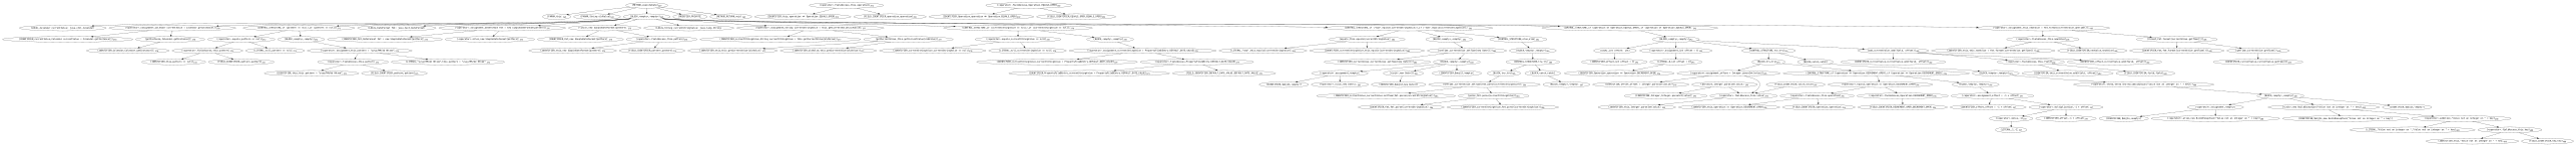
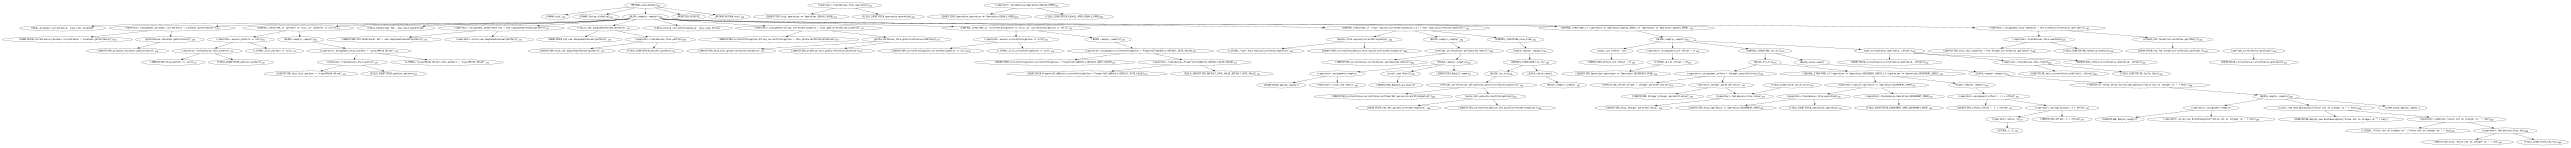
  digraph {
    fontname="JetBrains Mono"
    node [fontname="JetBrains Mono"]
    edge [fontname="JetBrains Mono"]
    n1 [label=<(METHOD,executeDate)<SUB>369</SUB>>]
    n2 [label=<(PARAM,this)<SUB>369</SUB>>]
    n3 [label=<(PARAM,String oldValue)<SUB>369</SUB>>]
    n4 [label=<(BLOCK,&lt;empty&gt;,&lt;empty&gt;)<SUB>369</SUB>>]
    n5 [label=<(MODIFIER,PRIVATE)>]
    n6 [label=<(METHOD_RETURN,void)<SUB>369</SUB>>]
    n7 [label=<(LOCAL,Calendar currentValue: java.util.Calendar)>]
    n8 [label=<(&lt;operator&gt;.assignment,Calendar currentValue = Calendar.getInstance())<SUB>370</SUB>>]
    n9 [label=<(CONTROL_STRUCTURE,if (pattern == null),if (pattern == null))<SUB>372</SUB>>]
    n10 [label=<(LOCAL,DateFormat fmt: java.text.DateFormat)>]
    n11 [label=<(&lt;operator&gt;.assignment,DateFormat fmt = new SimpleDateFormat(pattern))<SUB>375</SUB>>]
    n12 [label=<(&lt;init&gt;,new SimpleDateFormat(pattern))<SUB>375</SUB>>]
    n13 [label=<(LOCAL,String currentStringValue: java.lang.String)>]
    n14 [label=<(&lt;operator&gt;.assignment,String currentStringValue = this.getCurrentValue(oldValue))<SUB>377</SUB>>]
    n15 [label=<(CONTROL_STRUCTURE,if (currentStringValue == null),if (currentStringValue == null))<SUB>378</SUB>>]
    n16 [label=<(CONTROL_STRUCTURE,if (&quot;now&quot;.equals(currentStringValue)),if (&quot;now&quot;.equals(currentStringValue)))<SUB>382</SUB>>]
    n17 [label=<(CONTROL_STRUCTURE,if (operation != Operation.EQUALS_OPER),if (operation != Operation.EQUALS_OPER))<SUB>392</SUB>>]
    n18 [label=<(&lt;operator&gt;.assignment,this.newValue = fmt.format(currentValue.getTime()))<SUB>405</SUB>>]
    n19 [label=<(IDENTIFIER,currentValue,Calendar currentValue = Calendar.getInstance())<SUB>370</SUB>>]
    n20 [label=<(getInstance,Calendar.getInstance())<SUB>370</SUB>>]
    n21 [label=<(&lt;operator&gt;.equals,pattern == null)<SUB>372</SUB>>]
    n22 [label=<(BLOCK,&lt;empty&gt;,&lt;empty&gt;)<SUB>372</SUB>>]
    n23 [label=<(IDENTIFIER,fmt,DateFormat fmt = new SimpleDateFormat(pattern))<SUB>375</SUB>>]
    n24 [label=<(&lt;operator&gt;.alloc,new SimpleDateFormat(pattern))<SUB>375</SUB>>]
    n25 [label=<(IDENTIFIER,fmt,new SimpleDateFormat(pattern))<SUB>375</SUB>>]
    n26 [label=<(&lt;operator&gt;.fieldAccess,this.pattern)<SUB>375</SUB>>]
    n27 [label=<(IDENTIFIER,currentStringValue,String currentStringValue = this.getCurrentValue(oldValue))<SUB>377</SUB>>]
    n28 [label=<(getCurrentValue,this.getCurrentValue(oldValue))<SUB>377</SUB>>]
    n29 [label=<(&lt;operator&gt;.equals,currentStringValue == null)<SUB>378</SUB>>]
    n30 [label=<(BLOCK,&lt;empty&gt;,&lt;empty&gt;)<SUB>378</SUB>>]
    n31 [label=<(equals,this.equals(currentStringValue))<SUB>382</SUB>>]
    n32 [label=<(BLOCK,&lt;empty&gt;,&lt;empty&gt;)<SUB>382</SUB>>]
    n33 [label=<(CONTROL_STRUCTURE,else,else)<SUB>384</SUB>>]
    n34 [label=<(BLOCK,&lt;empty&gt;,&lt;empty&gt;)<SUB>392</SUB>>]
    n35 [label=<(&lt;operator&gt;.fieldAccess,this.newValue)<SUB>405</SUB>>]
    n36 [label=<(format,fmt.format(currentValue.getTime()))<SUB>405</SUB>>]
    n37 [label=<(IDENTIFIER,Calendar,Calendar.getInstance())<SUB>370</SUB>>]
    n38 [label=<(&lt;operator&gt;.fieldAccess,this.pattern)<SUB>372</SUB>>]
    n39 [label=<(LITERAL,null,pattern == null)<SUB>372</SUB>>]
    n40 [label=<(&lt;operator&gt;.assignment,this.pattern = &quot;yyyy/MM/dd HH:mm&quot;)<SUB>373</SUB>>]
    n41 [label=<(IDENTIFIER,this,pattern == null)<SUB>372</SUB>>]
    n42 [label=<(FIELD_IDENTIFIER,pattern,pattern)<SUB>372</SUB>>]
    n43 [label=<(&lt;operator&gt;.fieldAccess,this.pattern)<SUB>373</SUB>>]
    n44 [label=<(LITERAL,&quot;yyyy/MM/dd HH:mm&quot;,this.pattern = &quot;yyyy/MM/dd HH:mm&quot;)<SUB>373</SUB>>]
    n45 [label=<(IDENTIFIER,this,this.pattern = &quot;yyyy/MM/dd HH:mm&quot;)<SUB>373</SUB>>]
    n46 [label=<(FIELD_IDENTIFIER,pattern,pattern)<SUB>373</SUB>>]
    n47 [label=<(IDENTIFIER,this,new SimpleDateFormat(pattern))<SUB>375</SUB>>]
    n48 [label=<(FIELD_IDENTIFIER,pattern,pattern)<SUB>375</SUB>>]
    n49 [label=<(IDENTIFIER,this,this.getCurrentValue(oldValue))<SUB>377</SUB>>]
    n50 [label=<(IDENTIFIER,oldValue,this.getCurrentValue(oldValue))<SUB>377</SUB>>]
    n51 [label=<(IDENTIFIER,currentStringValue,currentStringValue == null)<SUB>378</SUB>>]
    n52 [label=<(LITERAL,null,currentStringValue == null)<SUB>378</SUB>>]
    n53 [label=<(&lt;operator&gt;.assignment,currentStringValue = PropertyFile$Entry.DEFAULT_DATE_VALUE)<SUB>379</SUB>>]
    n54 [label=<(IDENTIFIER,currentStringValue,currentStringValue = PropertyFile$Entry.DEFAULT_DATE_VALUE)<SUB>379</SUB>>]
    n55 [label=<(&lt;operator&gt;.fieldAccess,PropertyFile$Entry.DEFAULT_DATE_VALUE)<SUB>379</SUB>>]
    n56 [label=<(IDENTIFIER,PropertyFile$Entry,currentStringValue = PropertyFile$Entry.DEFAULT_DATE_VALUE)<SUB>379</SUB>>]
    n57 [label=<(FIELD_IDENTIFIER,DEFAULT_DATE_VALUE,DEFAULT_DATE_VALUE)<SUB>379</SUB>>]
    n58 [label=<(LITERAL,&quot;now&quot;,this.equals(currentStringValue))<SUB>382</SUB>>]
    n59 [label=<(IDENTIFIER,currentStringValue,this.equals(currentStringValue))<SUB>382</SUB>>]
    n60 [label=<(setTime,currentValue.setTime(new Date()))<SUB>383</SUB>>]
    n61 [label=<(BLOCK,&lt;empty&gt;,&lt;empty&gt;)<SUB>384</SUB>>]
    n62 [label=<(IDENTIFIER,currentValue,currentValue.setTime(new Date()))<SUB>383</SUB>>]
    n63 [label=<(BLOCK,&lt;empty&gt;,&lt;empty&gt;)<SUB>383</SUB>>]
    n64 [label=<(&lt;operator&gt;.assignment,&lt;empty&gt;)>]
    n65 [label=<(&lt;init&gt;,new Date())<SUB>383</SUB>>]
    n66 [label=<(IDENTIFIER,$obj13,&lt;empty&gt;)>]
    n67 [label=<(IDENTIFIER,$obj13,&lt;empty&gt;)>]
    n68 [label=<(&lt;operator&gt;.alloc,new Date())<SUB>383</SUB>>]
    n69 [label=<(IDENTIFIER,$obj13,new Date())>]
    n70 [label=<(CONTROL_STRUCTURE,try,try)<SUB>385</SUB>>]
    n71 [label=<(BLOCK,try,try)<SUB>385</SUB>>]
    n72 [label=<(BLOCK,catch,catch)>]
    n73 [label=<(setTime,currentValue.setTime(fmt.parse(currentStringValue)))<SUB>386</SUB>>]
    n74 [label=<(BLOCK,&lt;empty&gt;,&lt;empty&gt;)<SUB>387</SUB>>]
    n75 [label=<(IDENTIFIER,currentValue,currentValue.setTime(fmt.parse(currentStringValue)))<SUB>386</SUB>>]
    n76 [label=<(parse,fmt.parse(currentStringValue))<SUB>386</SUB>>]
    n77 [label=<(IDENTIFIER,fmt,fmt.parse(currentStringValue))<SUB>386</SUB>>]
    n78 [label=<(IDENTIFIER,currentStringValue,fmt.parse(currentStringValue))<SUB>386</SUB>>]
    n79 [label=<(LOCAL,int offset: int)>]
    n80 [label=<(&lt;operator&gt;.assignment,int offset = 0)<SUB>393</SUB>>]
    n81 [label=<(CONTROL_STRUCTURE,try,try)<SUB>394</SUB>>]
    n82 [label=<(add,currentValue.add(field, offset))<SUB>402</SUB>>]
    n83 [label=<(&lt;operator&gt;.fieldAccess,this.operation)<SUB>392</SUB>>]
    n84 [label=<(IDENTIFIER,this,operation != Operation.EQUALS_OPER)<SUB>392</SUB>>]
    n85 [label=<(FIELD_IDENTIFIER,operation,operation)<SUB>392</SUB>>]
    n86 [label=<(&lt;operator&gt;.fieldAccess,Operation.EQUALS_OPER)<SUB>392</SUB>>]
    n87 [label=<(IDENTIFIER,Operation,operation != Operation.EQUALS_OPER)<SUB>392</SUB>>]
    n88 [label=<(FIELD_IDENTIFIER,EQUALS_OPER,EQUALS_OPER)<SUB>392</SUB>>]
    n89 [label=<(IDENTIFIER,offset,int offset = 0)<SUB>393</SUB>>]
    n90 [label=<(LITERAL,0,int offset = 0)<SUB>393</SUB>>]
    n91 [label=<(BLOCK,try,try)<SUB>394</SUB>>]
    n92 [label=<(BLOCK,catch,catch)>]
    n93 [label=<(IDENTIFIER,currentValue,currentValue.add(field, offset))<SUB>402</SUB>>]
    n94 [label=<(&lt;operator&gt;.fieldAccess,this.field)<SUB>402</SUB>>]
    n95 [label=<(IDENTIFIER,offset,currentValue.add(field, offset))<SUB>402</SUB>>]
    n96 [label=<(IDENTIFIER,Operation,operation == Operation.DECREMENT_OPER)<SUB>396</SUB>>]
    n97 [label=<(&lt;operator&gt;.assignment,offset = Integer.parseInt(value))<SUB>395</SUB>>]
    n98 [label=<(CONTROL_STRUCTURE,if (operation == Operation.DECREMENT_OPER),if (operation == Operation.DECREMENT_OPER))<SUB>396</SUB>>]
    n99 [label=<(BLOCK,&lt;empty&gt;,&lt;empty&gt;)<SUB>399</SUB>>]
    n100 [label=<(IDENTIFIER,offset,offset = Integer.parseInt(value))<SUB>395</SUB>>]
    n101 [label=<(parseInt,Integer.parseInt(value))<SUB>395</SUB>>]
    n102 [label=<(&lt;operator&gt;.equals,operation == Operation.DECREMENT_OPER)<SUB>396</SUB>>]
    n103 [label=<(BLOCK,&lt;empty&gt;,&lt;empty&gt;)<SUB>396</SUB>>]
    n104 [label=<(IDENTIFIER,Integer,Integer.parseInt(value))<SUB>395</SUB>>]
    n105 [label=<(&lt;operator&gt;.fieldAccess,this.value)<SUB>395</SUB>>]
    n106 [label=<(IDENTIFIER,this,Integer.parseInt(value))<SUB>395</SUB>>]
    n107 [label=<(FIELD_IDENTIFIER,value,value)<SUB>395</SUB>>]
    n108 [label=<(&lt;operator&gt;.fieldAccess,this.operation)<SUB>396</SUB>>]
    n109 [label=<(&lt;operator&gt;.fieldAccess,Operation.DECREMENT_OPER)<SUB>396</SUB>>]
    n110 [label=<(&lt;operator&gt;.assignment,offset = -1 * offset)<SUB>397</SUB>>]
    n111 [label=<(IDENTIFIER,this,operation == Operation.DECREMENT_OPER)<SUB>396</SUB>>]
    n112 [label=<(FIELD_IDENTIFIER,operation,operation)<SUB>396</SUB>>]
    n113 [label=<(FIELD_IDENTIFIER,DECREMENT_OPER,DECREMENT_OPER)<SUB>396</SUB>>]
    n114 [label=<(IDENTIFIER,offset,offset = -1 * offset)<SUB>397</SUB>>]
    n115 [label=<(&lt;operator&gt;.multiplication,-1 * offset)<SUB>397</SUB>>]
    n116 [label=<(&lt;operator&gt;.minus,-1)<SUB>397</SUB>>]
    n117 [label=<(IDENTIFIER,offset,-1 * offset)<SUB>397</SUB>>]
    n118 [label=<(LITERAL,1,-1)<SUB>397</SUB>>]
    n119 [label=<(&lt;operator&gt;.throw,throw new BuildException(&quot;Value not an integer on &quot; + key);)<SUB>400</SUB>>]
    n120 [label=<(BLOCK,&lt;empty&gt;,&lt;empty&gt;)<SUB>400</SUB>>]
    n121 [label=<(&lt;operator&gt;.assignment,&lt;empty&gt;)>]
    n122 [label=<(&lt;init&gt;,new BuildException(&quot;Value not an integer on &quot; + key))<SUB>400</SUB>>]
    n123 [label=<(IDENTIFIER,$obj14,&lt;empty&gt;)>]
    n124 [label=<(IDENTIFIER,$obj14,&lt;empty&gt;)>]
    n125 [label=<(&lt;operator&gt;.alloc,new BuildException(&quot;Value not an integer on &quot; + key))<SUB>400</SUB>>]
    n126 [label=<(IDENTIFIER,$obj14,new BuildException(&quot;Value not an integer on &quot; + key))>]
    n127 [label=<(&lt;operator&gt;.addition,&quot;Value not an integer on &quot; + key)<SUB>400</SUB>>]
    n128 [label=<(LITERAL,&quot;Value not an integer on &quot;,&quot;Value not an integer on &quot; + key)<SUB>400</SUB>>]
    n129 [label=<(&lt;operator&gt;.fieldAccess,this.key)<SUB>400</SUB>>]
    n130 [label=<(IDENTIFIER,this,&quot;Value not an integer on &quot; + key)<SUB>400</SUB>>]
    n131 [label=<(FIELD_IDENTIFIER,key,key)<SUB>400</SUB>>]
    n132 [label=<(IDENTIFIER,this,currentValue.add(field, offset))<SUB>402</SUB>>]
    n133 [label=<(FIELD_IDENTIFIER,field,field)<SUB>402</SUB>>]
    n134 [label=<(IDENTIFIER,this,this.newValue = fmt.format(currentValue.getTime()))<SUB>405</SUB>>]
    n135 [label=<(FIELD_IDENTIFIER,newValue,newValue)<SUB>405</SUB>>]
    n136 [label=<(IDENTIFIER,fmt,fmt.format(currentValue.getTime()))<SUB>405</SUB>>]
    n137 [label=<(getTime,currentValue.getTime())<SUB>405</SUB>>]
    n138 [label=<(IDENTIFIER,currentValue,currentValue.getTime())<SUB>405</SUB>>]
    n1 -> n2
    n1 -> n3
    n1 -> n4
    n1 -> n5
    n1 -> n6
    n4 -> n7
    n4 -> n8
    n4 -> n9
    n4 -> n10
    n4 -> n11
    n4 -> n12
    n4 -> n13
    n4 -> n14
    n4 -> n15
    n4 -> n16
    n4 -> n17
    n4 -> n18
    n8 -> n19
    n8 -> n20
    n9 -> n21
    n9 -> n22
    n11 -> n23
    n11 -> n24
    n12 -> n25
    n12 -> n26
    n14 -> n27
    n14 -> n28
    n15 -> n29
    n15 -> n30
    n16 -> n31
    n16 -> n32
    n16 -> n33
    n17 -> n34
    n18 -> n35
    n18 -> n36
    n20 -> n37
    n21 -> n38
    n21 -> n39
    n22 -> n40
    n26 -> n47
    n26 -> n48
    n28 -> n49
    n28 -> n50
    n29 -> n51
    n29 -> n52
    n30 -> n53
    n31 -> n58
    n31 -> n59
    n32 -> n60
    n33 -> n61
    n34 -> n79
    n34 -> n80
    n34 -> n81
    n34 -> n82
    n35 -> n134
    n35 -> n135
    n36 -> n136
-   n36 -> n137
    n38 -> n41
    n38 -> n42
    n40 -> n43
    n40 -> n44
    n43 -> n45
    n43 -> n46
    n53 -> n54
    n53 -> n55
    n55 -> n56
    n55 -> n57
    n60 -> n62
    n60 -> n63
    n61 -> n70
    n63 -> n64
    n63 -> n65
    n63 -> n66
    n64 -> n67
    n64 -> n68
    n65 -> n69
    n70 -> n71
    n70 -> n72
    n71 -> n73
    n72 -> n74
    n73 -> n75
    n73 -> n76
    n76 -> n77
    n76 -> n78
    n79 -> n89
    n80 -> n90
    n81 -> n91
    n81 -> n92
    n82 -> n93
    n82 -> n94
    n82 -> n95
    n83 -> n84
    n83 -> n85
    n86 -> n87
    n86 -> n88
    n90 -> n96
    n91 -> n97
    n91 -> n98
    n92 -> n99
    n94 -> n132
    n94 -> n133
    n97 -> n100
-   n97 -> n105
+   n97 -> n101
    n98 -> n102
    n98 -> n103
    n99 -> n119
    n101 -> n104
    n101 -> n105
    n102 -> n108
    n102 -> n109
    n103 -> n110
    n105 -> n106
    n107 -> n105
    n108 -> n111
    n108 -> n112
    n109 -> n113
    n110 -> n114
    n110 -> n115
    n115 -> n116
    n115 -> n117
    n116 -> n118
    n119 -> n120
    n120 -> n121
    n120 -> n122
    n120 -> n123
    n121 -> n124
    n121 -> n125
    n122 -> n126
    n122 -> n127
    n127 -> n128
    n127 -> n129
    n129 -> n130
    n129 -> n131
    n137 -> n138
  }
